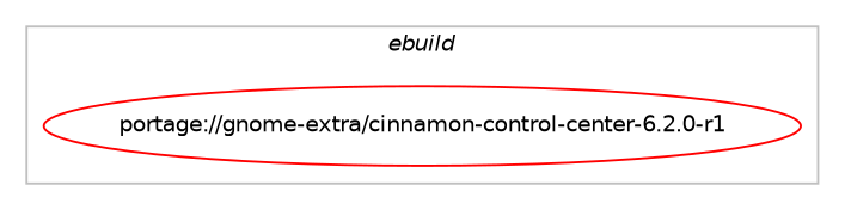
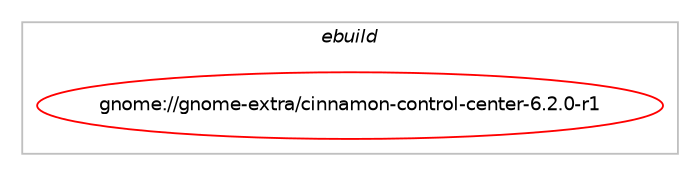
  digraph {
    compound=true
    concentrate=true
    fontname=Helvetica
    fontsize=10
    newrank=true
    rankdir=LR
    ranksep=1.5
-   n1 [color=red fontname=Helvetica fontsize=10 label="portage://gnome-extra/cinnamon-control-center-6.2.0-r1" width=4]
+   n1 [color=red fontname=Helvetica fontsize=10 label="gnome://gnome-extra/cinnamon-control-center-6.2.0-r1" width=4]
    subgraph cluster_1 {
      color=gray
      label=<<i>ebuild</i>>
      n1
    }
    subgraph cluster_2 {
      color=gray
      label=<<i>dependencies</i>>
      subgraph cluster_3 {
        color=gray
        fillcolor="#eeeeee"
        label=<<i>compile</i>>
        style=filled
      }
      subgraph cluster_4 {
        color=gray
        fillcolor="#eeeeee"
        label=<<i>compile and run</i>>
        style=filled
      }
      subgraph cluster_5 {
        color=gray
        fillcolor="#eeeeee"
        label=<<i>run</i>>
        style=filled
      }
    }
    subgraph cluster_6 {
      color=gray
      label=<<i>candidates</i>>
      rank=same
    }
  }
